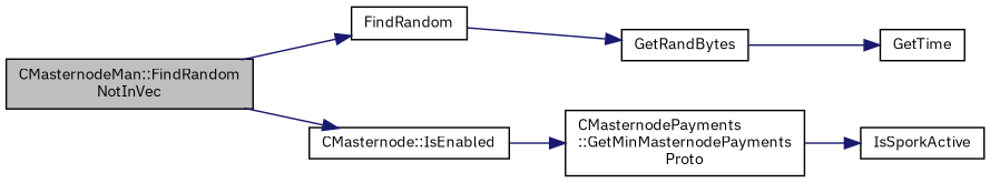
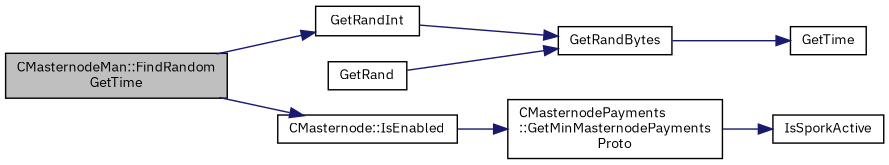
  digraph {
    fontname="IBM Plex Sans"
    rankdir=LR
    node [color=black fillcolor=white fontname="IBM Plex Sans" fontsize=10 shape=record style=filled]
    edge [color=midnightblue fontname="IBM Plex Sans" fontsize=10 labelfontname=Helvetica labelfontsize=10 style=solid]
-   n1 [fillcolor=grey75 fontcolor=black height=0.2 label="CMasternodeMan::FindRandom\lNotInVec" width=0.4]
-   n2 [height=0.2 label=FindRandom width=0.4]
+   n1 [fillcolor=grey75 fontcolor=black height=0.2 label="CMasternodeMan::FindRandom\lGetTime" width=0.4]
+   n2 [height=0.2 label=GetRandInt width=0.4]
    n3 [height=0.2 label="CMasternode::IsEnabled" width=0.4]
    n4 [height=0.2 label="CMasternodePayments\l::GetMinMasternodePayments\lProto" width=0.4]
    n5 [height=0.2 label=IsSporkActive width=0.4]
    n6 [height=0.2 label=GetRandBytes width=0.4]
    n7 [height=0.2 label=GetTime width=0.4]
+   n8 [height=0.2 label=GetRand width=0.4]
    n1 -> n2
    n1 -> n3
    n2 -> n6
    n3 -> n4
    n4 -> n5
    n6 -> n7
+   n8 -> n6
  }
